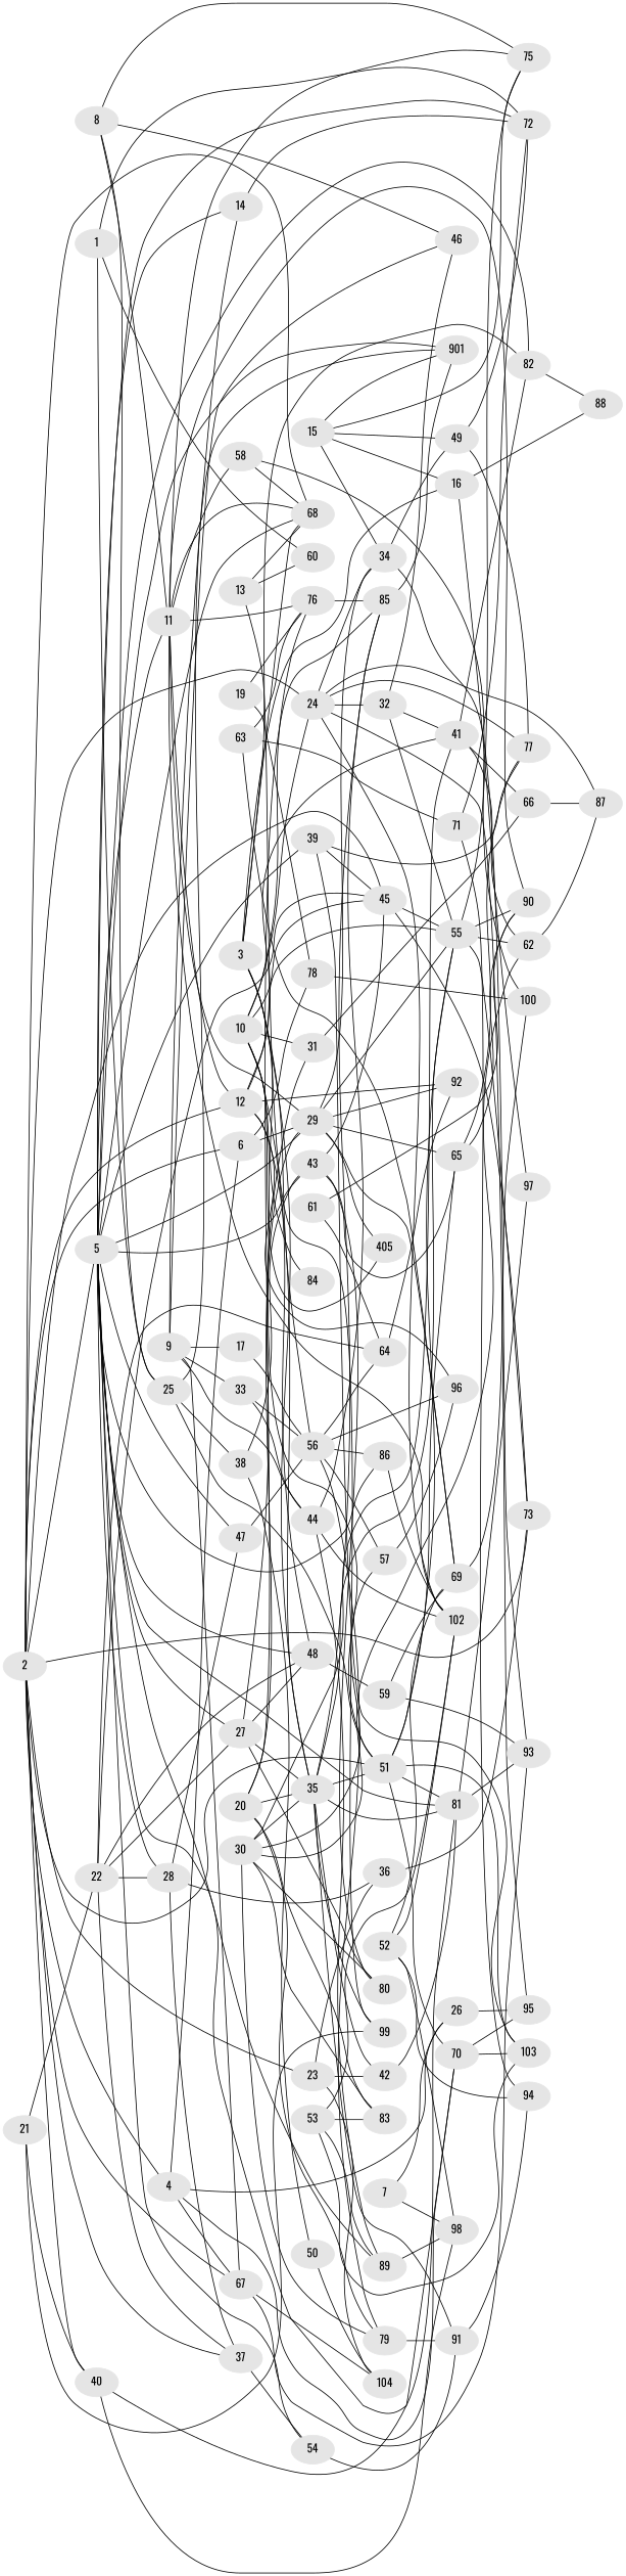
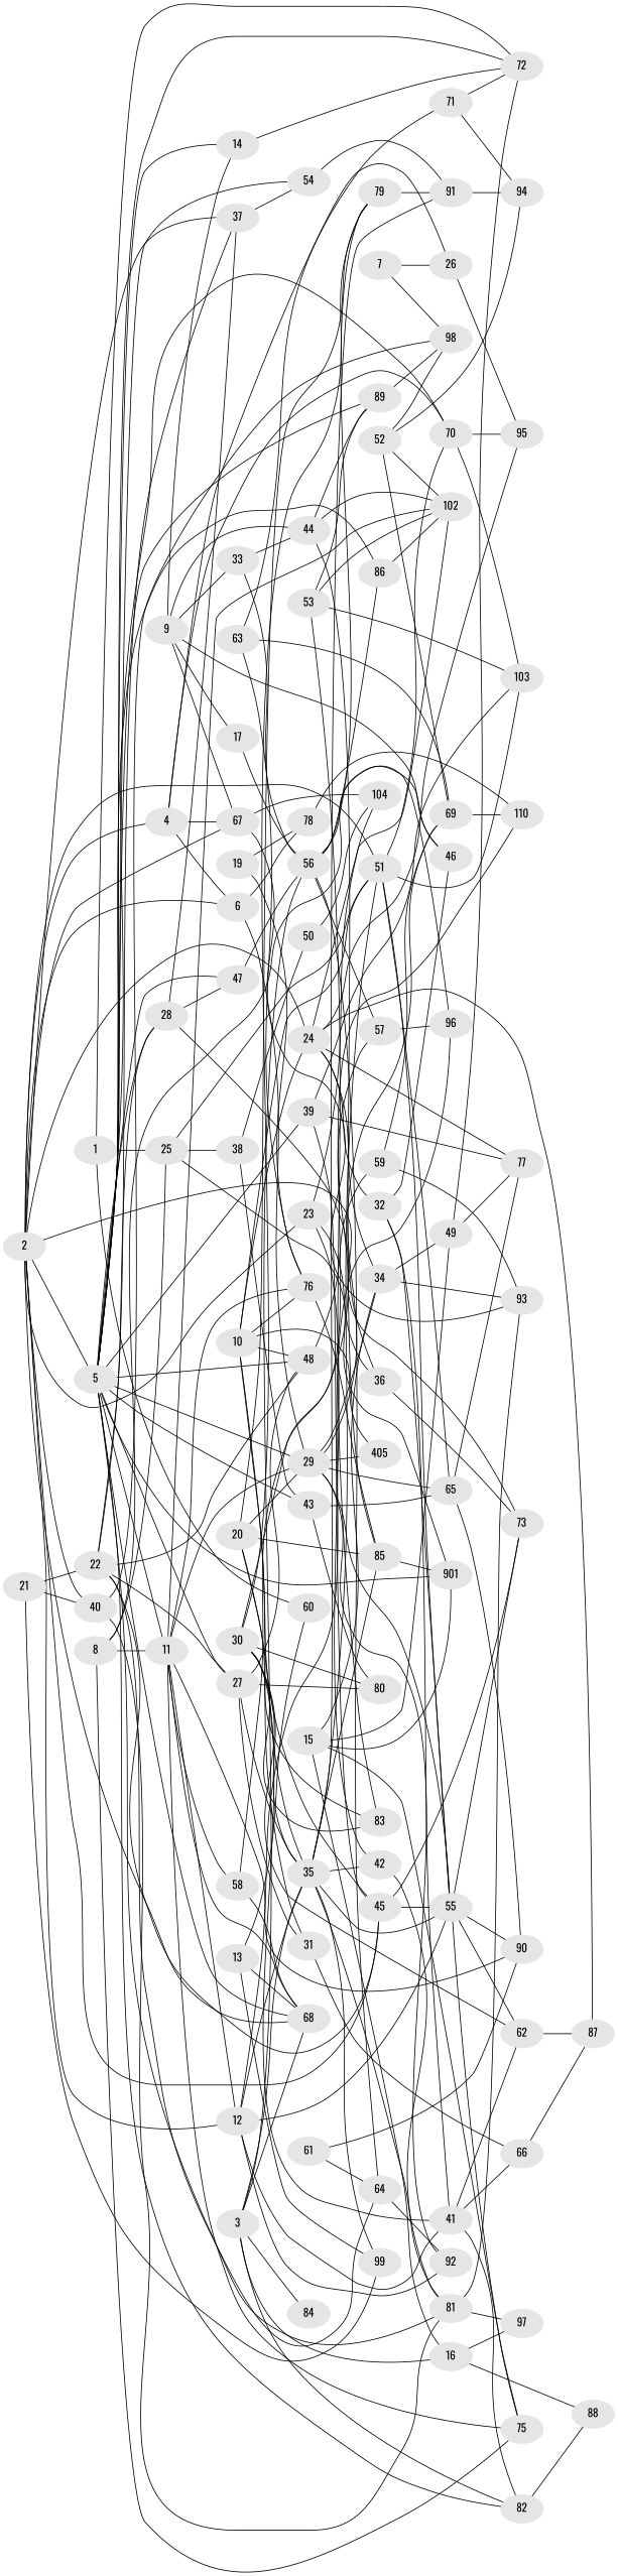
  graph {
    fontname=Oswald
    rankdir=LR
    node [color=gray90 fontname=Oswald style=filled]
    edge [fontname=Oswald weight=1.0]
    1
    25
    60
    72
    51
    n6 [label=901]
    38
    2
    4
    5
    6
    12
    23
    24
    37
    40
    45
    67
    68
    73
    26
    70
    82
    11
    14
    27
    28
    29
    39
    43
    47
    48
    54
    81
    86
    89
    78
    35
    41
    55
    92
    96
    36
    42
    104
    102
    34
    32
    77
    87
    95
    98
    65
    103
    93
    3
    16
    56
    84
    88
    97
    99
    85
    91
    57
    79
    64
    75
    76
    58
    90
    31
    80
    n74 [label=405]
    69
    59
-   100
+   100 [label=110]
    7
    8
    46
    9
    17
    33
    44
    10
    66
    62
    13
    15
    49
    19
    20
    83
    21
    22
    50
    30
    94
    52
    53
    61
    63
    71
    1 -- 25
    1 -- 60
    1 -- 72
    25 -- 51
    25 -- n6
    25 -- 38
    51 -- 70
-   51 -- 81
    51 -- 55
    51 -- 65
    51 -- 103
    38 -- 43
    38 -- 50
    2 -- 51
    2 -- 4
    2 -- 5
    2 -- 6
    2 -- 12
    2 -- 23
    2 -- 24
    2 -- 37
    2 -- 40
    2 -- 45
    2 -- 67
    2 -- 68
    2 -- 73
    4 -- 6
    4 -- 67
    4 -- 26
    4 -- 70
    5 -- 72
    5 -- n6
    5 -- 68
    5 -- 70
    5 -- 82
    5 -- 11
    5 -- 14
    5 -- 27
    5 -- 28
    5 -- 29 [weight=3.0]
    5 -- 39
    5 -- 43
    5 -- 47
    5 -- 48
    5 -- 54
    5 -- 81
    5 -- 86
    5 -- 89
    6 -- 29
    6 -- 78
    12 -- 35
    12 -- 41
    12 -- 55
    12 -- 92
    12 -- 96
    23 -- 36
    23 -- 42
    23 -- 104
    24 -- 102
    24 -- 34
    24 -- 32
    24 -- 77
    24 -- 87
    24 -- 95
    37 -- 54
    40 -- 81
    40 -- 98
    45 -- 73
    45 -- 55 [weight=2.0]
    67 -- 104
    67 -- 93
    26 -- 95
    70 -- 95
    70 -- 103
    82 -- 88
    11 -- 12
    11 -- 68
    11 -- 29
    11 -- 102 [weight=2.0]
    11 -- 75
    11 -- 76
    11 -- 58
    11 -- 90
    14 -- 72
    27 -- 48
    27 -- 35
    27 -- 31
    27 -- 80
    28 -- 37
    28 -- 47
    28 -- 36
    29 -- 55
    29 -- 92 [weight=2.0]
    29 -- 34
    29 -- 65
    29 -- n74
    29 -- 69
    39 -- 45
    39 -- 77
    39 -- 103
-   43 -- 45
    43 -- 65
    43 -- 80
    47 -- 56
    48 -- 59
    54 -- 91
    81 -- 93
    81 -- 97
    86 -- 102
    89 -- 98
    78 -- 100
    35 -- 51
    35 -- 81
    35 -- 55
    35 -- 42
    35 -- 99
    35 -- 85
    35 -- 91
    41 -- 82
    41 -- 66
    41 -- 62
    55 -- 73
    55 -- 75
    55 -- 90
    55 -- 62
    36 -- 73
    42 -- 81
    34 -- 93
    34 -- 49
    32 -- 41
    32 -- 55
    32 -- 46
    65 -- 77
    65 -- 90
    3 -- 68
    3 -- 82
    3 -- 35
    3 -- 16
    3 -- 56
    3 -- 84
    16 -- 88
    16 -- 97
    56 -- 86
    56 -- 96 [weight=2.0]
    56 -- 57
    56 -- 79
    56 -- 64
    85 -- n6
    91 -- 94
    57 -- 96
    79 -- 91
    64 -- 92
    76 -- 85
    58 -- 68
    58 -- 100
    31 -- 66
    69 -- 100
    59 -- 93
    59 -- 69
    7 -- 26
    7 -- 98
    8 -- 25
    8 -- 11
    8 -- 75
    8 -- 46
    9 -- 67
    9 -- 14
    9 -- 46
    9 -- 17
    9 -- 33
    9 -- 44
    17 -- 56
    33 -- 56
    33 -- 44
    44 -- 89
    44 -- 102
    44 -- 85
    10 -- 51
    10 -- 24
    10 -- 45
    10 -- 48
    10 -- 76
    10 -- 31
    10 -- n74
    66 -- 87
    62 -- 87
    13 -- 60
    13 -- 68
    13 -- 99
    15 -- n6
    15 -- 34
    15 -- 16
    15 -- 75
    15 -- 49
    49 -- 72
    49 -- 77
    19 -- 78
    19 -- 76
    20 -- 29
    20 -- 35
    20 -- 85
    20 -- 79
    20 -- 83
    21 -- 40
    21 -- 99
    21 -- 22 [weight=2.0]
    22 -- 37
    22 -- 45
    22 -- 27
    22 -- 28 [weight=2.0]
    22 -- 48
    22 -- 64
    50 -- 104
    30 -- 35
    30 -- 41
    30 -- 57 [weight=2.0]
    30 -- 79
    30 -- 80
    30 -- 62
    30 -- 83
    52 -- 102
    52 -- 98
    52 -- 69
    52 -- 94
    53 -- 89
    53 -- 102
    53 -- 103
    53 -- 83
    61 -- 64
    61 -- 90
    63 -- 76
    63 -- 69
    63 -- 71
    71 -- 72
    71 -- 94
  }
